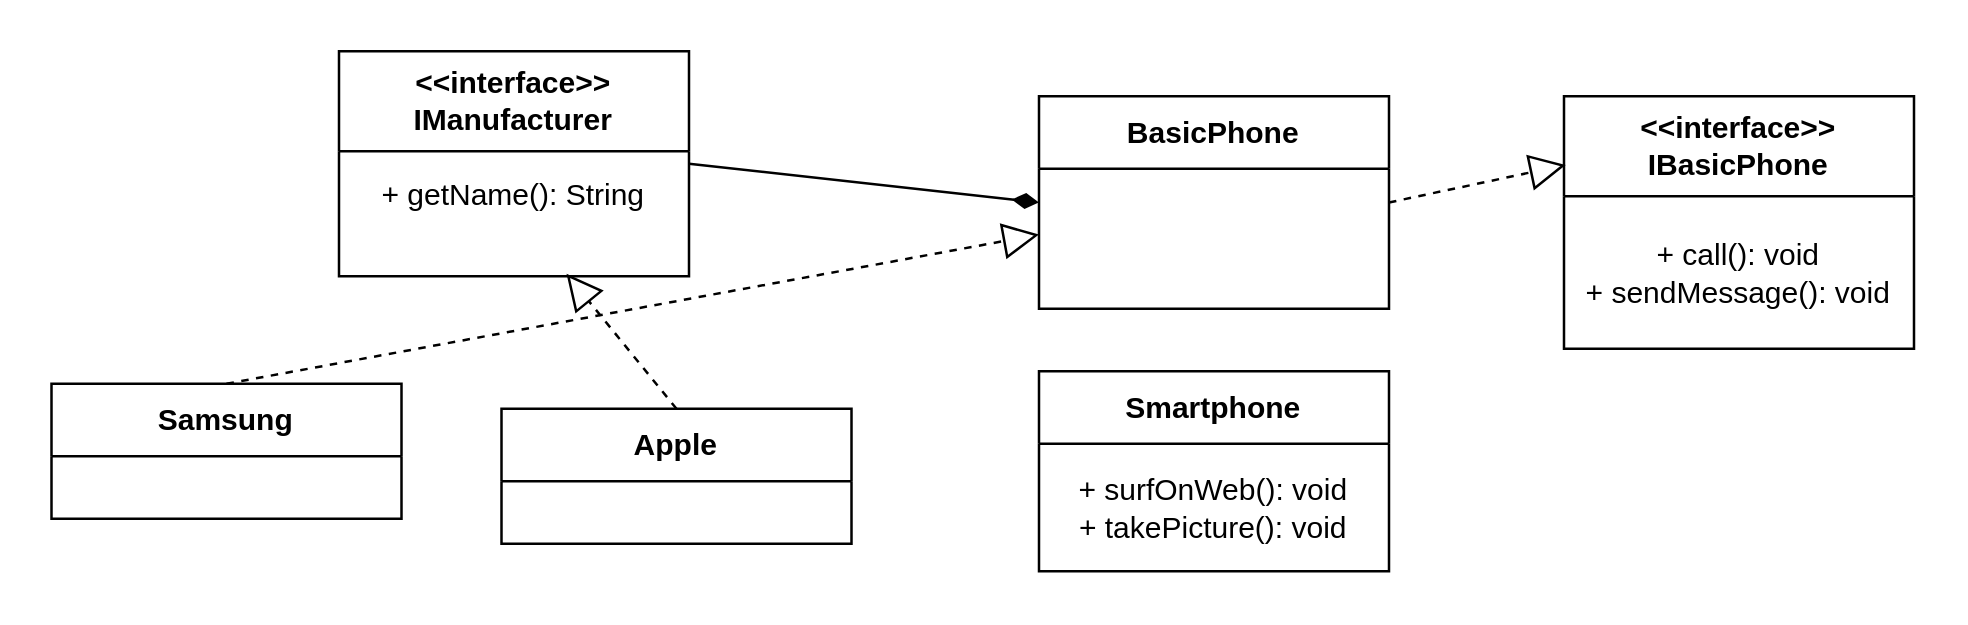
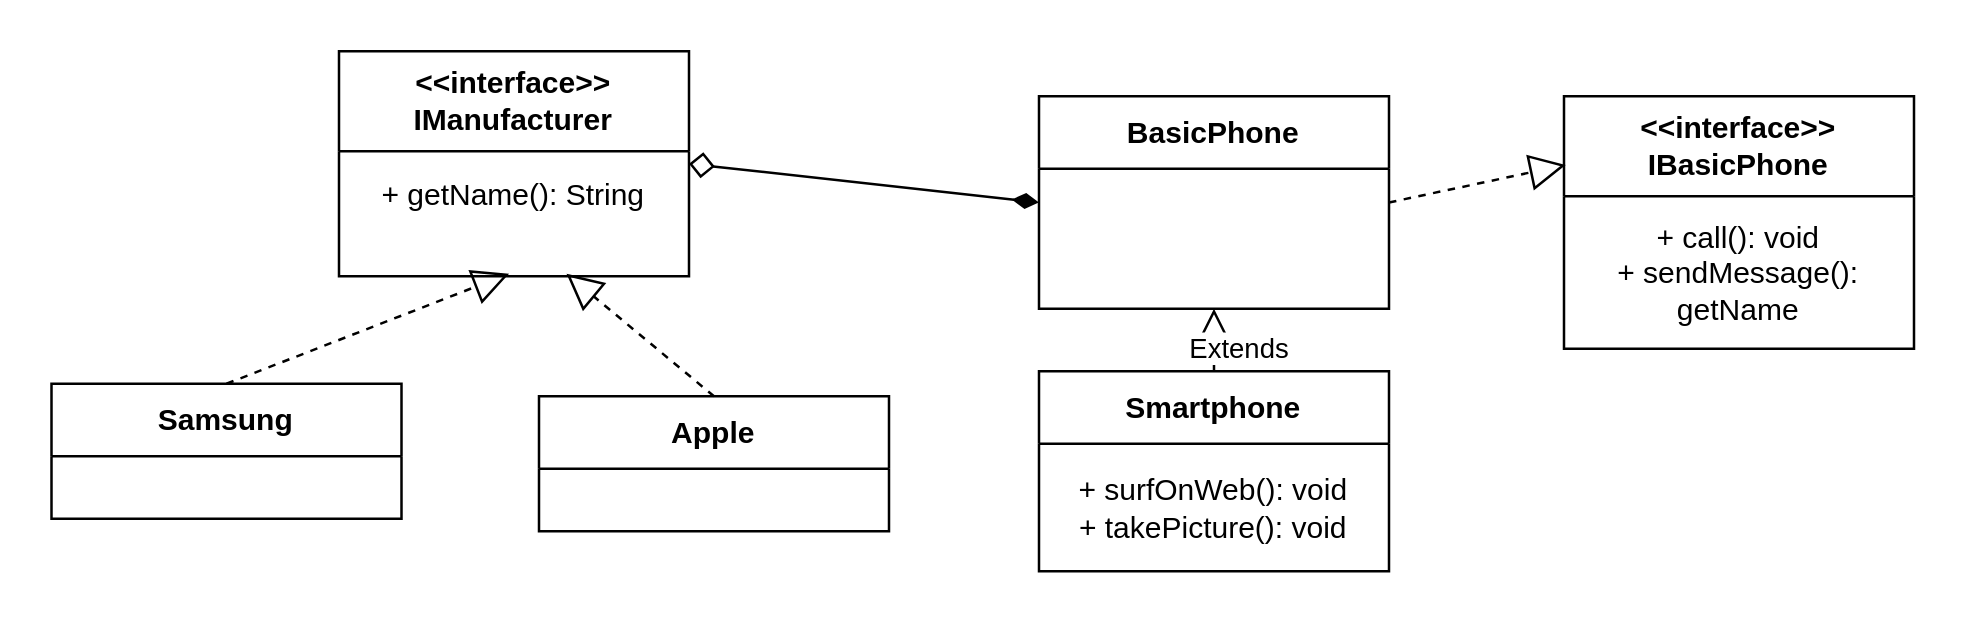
  <mxCell id="0" />
  <mxCell id="1" parent="0" />
  <mxCell id="2" value="&amp;lt;&amp;lt;interface&amp;gt;&amp;gt;&lt;br&gt;&lt;div&gt;IBasicPhone&lt;/div&gt;" style="swimlane;fontStyle=1;align=center;verticalAlign=middle;childLayout=stackLayout;horizontal=1;startSize=40;horizontalStack=0;resizeParent=1;resizeParentMax=0;resizeLast=0;collapsible=0;marginBottom=0;html=1;whiteSpace=wrap;" vertex="1" parent="1"><mxGeometry x="625" y="38" width="140" height="101" as="geometry" /></mxCell>
- <mxCell id="3" value="&lt;div&gt;+ call(): void&lt;/div&gt;&lt;div&gt;+ sendMessage(): void&lt;br&gt;&lt;/div&gt;" style="text;html=1;strokeColor=none;fillColor=none;align=center;verticalAlign=middle;spacingLeft=4;spacingRight=4;overflow=hidden;rotatable=0;points=[[0,0.5],[1,0.5]];portConstraint=eastwest;whiteSpace=wrap;" vertex="1" parent="2"><mxGeometry y="40" width="140" height="61" as="geometry" /></mxCell>
+ <mxCell id="3" value="&lt;div&gt;+ call(): void&lt;/div&gt;&lt;div&gt;+ sendMessage(): getName&lt;br&gt;&lt;/div&gt;" style="text;html=1;strokeColor=none;fillColor=none;align=center;verticalAlign=middle;spacingLeft=4;spacingRight=4;overflow=hidden;rotatable=0;points=[[0,0.5],[1,0.5]];portConstraint=eastwest;whiteSpace=wrap;" vertex="1" parent="2"><mxGeometry y="40" width="140" height="61" as="geometry" /></mxCell>
  <mxCell id="4" value="&amp;lt;&amp;lt;interface&amp;gt;&amp;gt;&lt;br&gt;&lt;div&gt;IManufacturer&lt;/div&gt;" style="swimlane;fontStyle=1;align=center;verticalAlign=middle;childLayout=stackLayout;horizontal=1;startSize=40;horizontalStack=0;resizeParent=1;resizeParentMax=0;resizeLast=0;collapsible=0;marginBottom=0;html=1;whiteSpace=wrap;" vertex="1" parent="1"><mxGeometry x="135" y="20" width="140" height="90" as="geometry" /></mxCell>
  <mxCell id="5" value="&lt;div&gt;+ getName(): String&lt;br&gt;&lt;/div&gt;&lt;div&gt;&lt;br&gt;&lt;/div&gt;" style="text;html=1;strokeColor=none;fillColor=none;align=center;verticalAlign=middle;spacingLeft=4;spacingRight=4;overflow=hidden;rotatable=0;points=[[0,0.5],[1,0.5]];portConstraint=eastwest;whiteSpace=wrap;" vertex="1" parent="4"><mxGeometry y="40" width="140" height="50" as="geometry" /></mxCell>
  <mxCell id="6" value="BasicPhone" style="swimlane;fontStyle=1;align=center;verticalAlign=middle;childLayout=stackLayout;horizontal=1;startSize=29;horizontalStack=0;resizeParent=1;resizeParentMax=0;resizeLast=0;collapsible=0;marginBottom=0;html=1;whiteSpace=wrap;" vertex="1" parent="1"><mxGeometry x="415" y="38" width="140" height="85" as="geometry" /></mxCell>
  <mxCell id="7" value="Smartphone" style="swimlane;fontStyle=1;align=center;verticalAlign=middle;childLayout=stackLayout;horizontal=1;startSize=29;horizontalStack=0;resizeParent=1;resizeParentMax=0;resizeLast=0;collapsible=0;marginBottom=0;html=1;whiteSpace=wrap;" vertex="1" parent="1"><mxGeometry x="415" y="148" width="140" height="80" as="geometry" /></mxCell>
  <mxCell id="8" value="&lt;div&gt;+ surfOnWeb(): void&lt;br&gt;&lt;/div&gt;&lt;div&gt;+ takePicture(): void&lt;br&gt;&lt;/div&gt;" style="text;html=1;strokeColor=none;fillColor=none;align=center;verticalAlign=middle;spacingLeft=4;spacingRight=4;overflow=hidden;rotatable=0;points=[[0,0.5],[1,0.5]];portConstraint=eastwest;whiteSpace=wrap;" vertex="1" parent="7"><mxGeometry y="29" width="140" height="51" as="geometry" /></mxCell>
  <mxCell id="9" value="Samsung" style="swimlane;fontStyle=1;align=center;verticalAlign=middle;childLayout=stackLayout;horizontal=1;startSize=29;horizontalStack=0;resizeParent=1;resizeParentMax=0;resizeLast=0;collapsible=0;marginBottom=0;html=1;whiteSpace=wrap;" vertex="1" parent="1"><mxGeometry x="20" y="153" width="140" height="54" as="geometry" /></mxCell>
- <mxCell id="10" value="Apple" style="swimlane;fontStyle=1;align=center;verticalAlign=middle;childLayout=stackLayout;horizontal=1;startSize=29;horizontalStack=0;resizeParent=1;resizeParentMax=0;resizeLast=0;collapsible=0;marginBottom=0;html=1;whiteSpace=wrap;" vertex="1" parent="1"><mxGeometry x="200" y="163" width="140" height="54" as="geometry" /></mxCell>
+ <mxCell id="10" value="Apple" style="swimlane;fontStyle=1;align=center;verticalAlign=middle;childLayout=stackLayout;horizontal=1;startSize=29;horizontalStack=0;resizeParent=1;resizeParentMax=0;resizeLast=0;collapsible=0;marginBottom=0;html=1;whiteSpace=wrap;" vertex="1" parent="1"><mxGeometry x="215" y="158" width="140" height="54" as="geometry" /></mxCell>
+ <mxCell id="11" value="Extends" style="endArrow=block;endSize=16;endFill=0;html=1;rounded=0;exitX=0.5;exitY=0;exitDx=0;exitDy=0;entryX=0.5;entryY=1;entryDx=0;entryDy=0;" edge="1" parent="1" source="7" target="6"><mxGeometry x="-0.286" y="-10" width="160" relative="1" as="geometry"><mxPoint x="585" y="278" as="sourcePoint" /><mxPoint x="640" y="218" as="targetPoint" /><mxPoint as="offset" /></mxGeometry></mxCell>
  <mxCell id="12" value="" style="endArrow=block;dashed=1;endFill=0;endSize=12;html=1;rounded=0;entryX=0.005;entryY=0.272;entryDx=0;entryDy=0;exitX=1;exitY=0.5;exitDx=0;exitDy=0;entryPerimeter=0;" edge="1" parent="1" source="6" target="2"><mxGeometry width="160" relative="1" as="geometry"><mxPoint x="475" y="198" as="sourcePoint" /><mxPoint x="566" y="101" as="targetPoint" /></mxGeometry></mxCell>
- <mxCell id="13" value="" style="endArrow=block;dashed=1;endFill=0;endSize=12;html=1;rounded=0;exitX=0.5;exitY=0;exitDx=0;exitDy=0;" edge="1" parent="1" source="9" target="6"><mxGeometry width="160" relative="1" as="geometry"><mxPoint x="565" y="75" as="sourcePoint" /><mxPoint x="635" y="73" as="targetPoint" /></mxGeometry></mxCell>
+ <mxCell id="13" value="" style="endArrow=block;dashed=1;endFill=0;endSize=12;html=1;rounded=0;entryX=0.486;entryY=0.98;entryDx=0;entryDy=0;exitX=0.5;exitY=0;exitDx=0;exitDy=0;entryPerimeter=0;" edge="1" parent="1" source="9" target="5"><mxGeometry width="160" relative="1" as="geometry"><mxPoint x="565" y="75" as="sourcePoint" /><mxPoint x="635" y="73" as="targetPoint" /></mxGeometry></mxCell>
  <mxCell id="14" value="" style="endArrow=block;dashed=1;endFill=0;endSize=12;html=1;rounded=0;entryX=0.65;entryY=0.98;entryDx=0;entryDy=0;exitX=0.5;exitY=0;exitDx=0;exitDy=0;entryPerimeter=0;" edge="1" parent="1" source="10" target="5"><mxGeometry width="160" relative="1" as="geometry"><mxPoint x="115" y="168" as="sourcePoint" /><mxPoint x="213" y="127" as="targetPoint" /></mxGeometry></mxCell>
- <mxCell id="15" value="" style="endArrow=none;startArrow=diamondThin;endFill=0;startFill=1;html=1;verticalAlign=bottom;labelBackgroundColor=none;strokeWidth=1;startSize=8;endSize=8;rounded=0;exitX=0;exitY=0.5;exitDx=0;exitDy=0;entryX=1;entryY=0.5;entryDx=0;entryDy=0;" edge="1" parent="1" source="6" target="4"><mxGeometry width="160" relative="1" as="geometry"><mxPoint x="525" y="63" as="sourcePoint" /><mxPoint x="265" y="64" as="targetPoint" /></mxGeometry></mxCell>
+ <mxCell id="15" value="" style="endArrow=diamond;startArrow=diamondThin;endFill=0;startFill=1;html=1;verticalAlign=bottom;labelBackgroundColor=none;strokeWidth=1;startSize=8;endSize=8;rounded=0;exitX=0;exitY=0.5;exitDx=0;exitDy=0;entryX=1;entryY=0.5;entryDx=0;entryDy=0;" edge="1" parent="1" source="6" target="4"><mxGeometry width="160" relative="1" as="geometry"><mxPoint x="525" y="63" as="sourcePoint" /><mxPoint x="265" y="64" as="targetPoint" /></mxGeometry></mxCell>
